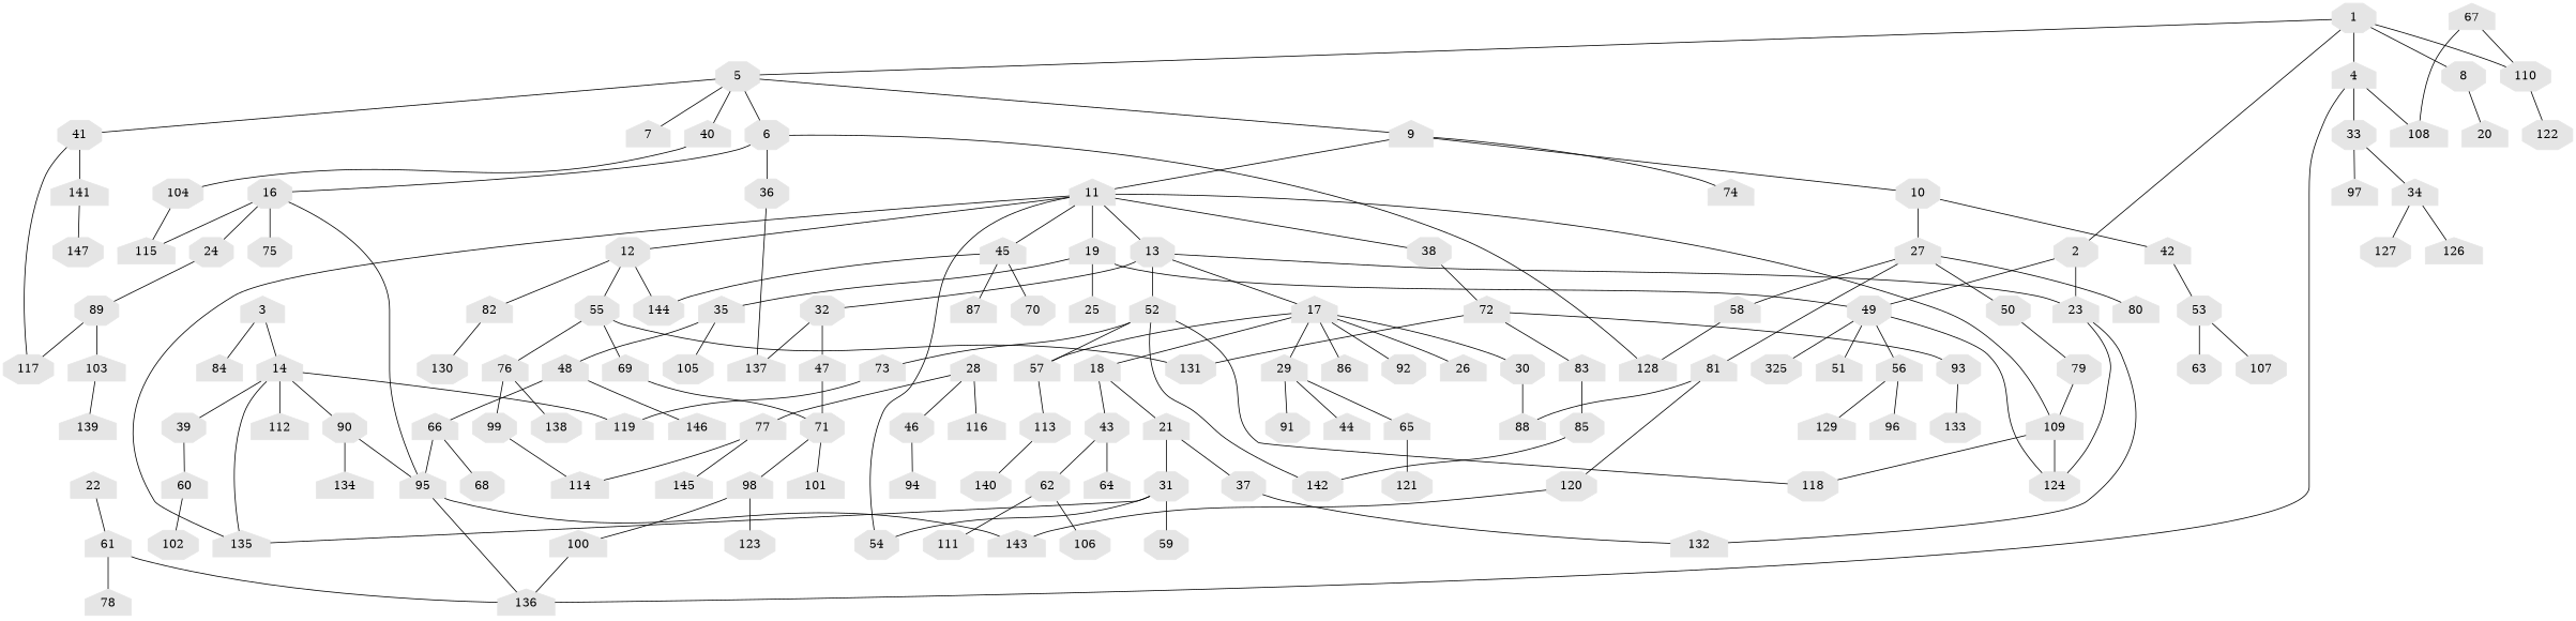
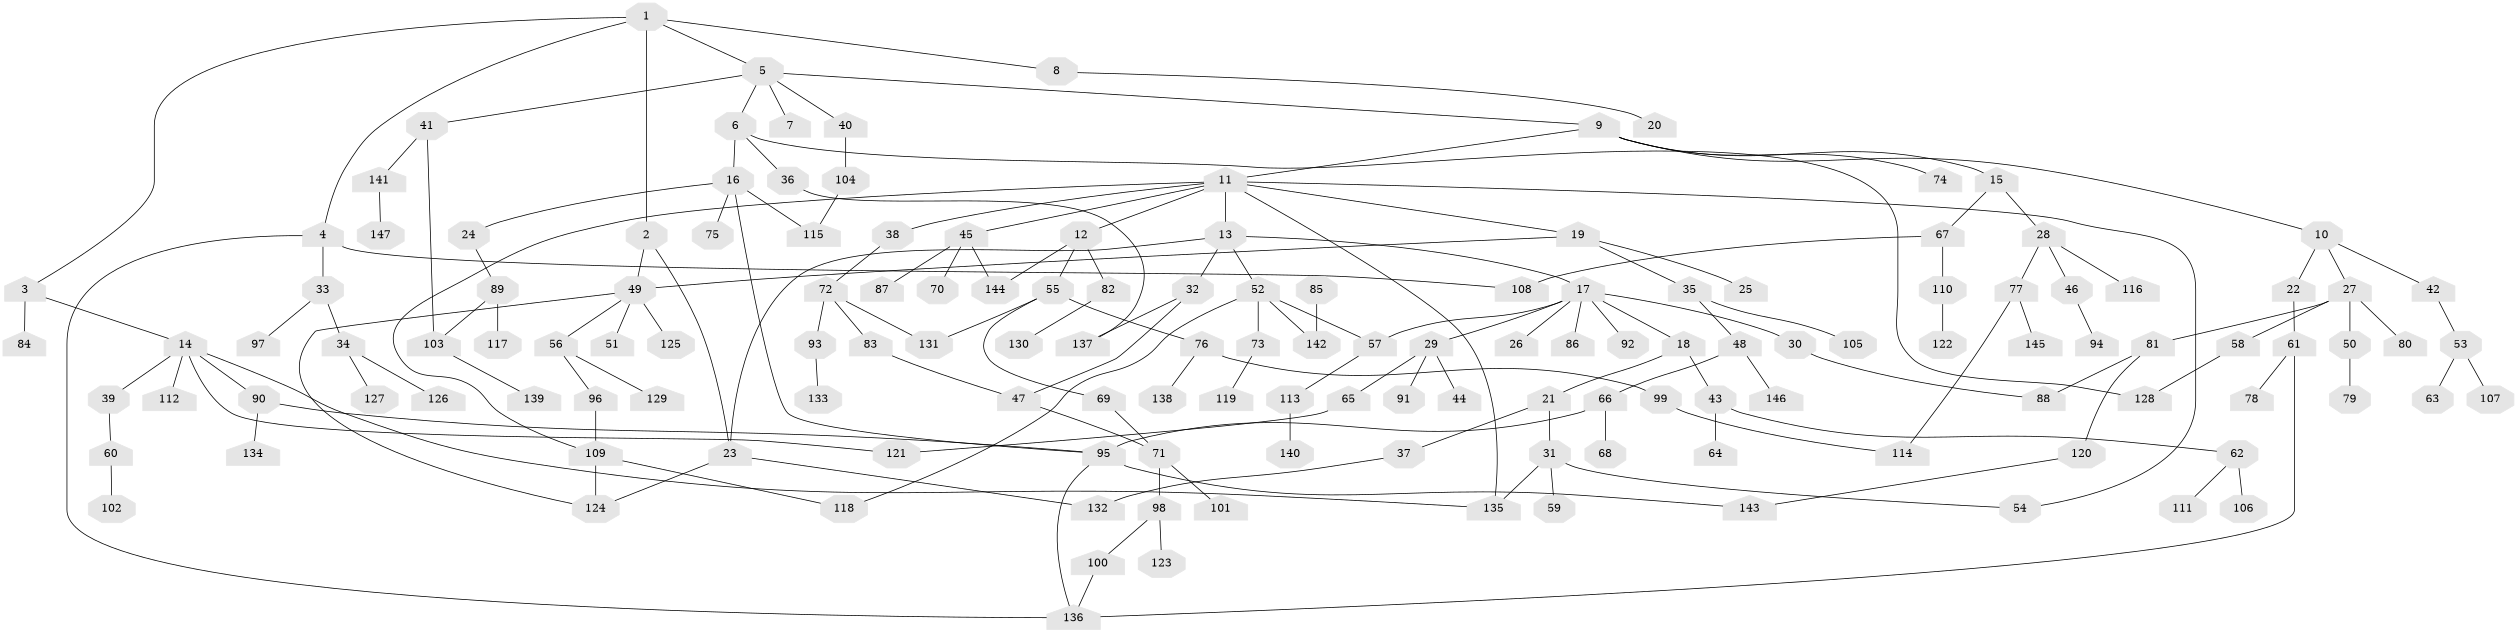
  graph {
    node [color=gray90 shape=house style=filled]
    1 [shape=octagon]
    2 [shape=octagon]
    3
    4
    5 [shape=octagon]
    8 [shape=octagon]
    23
    49 [shape=octagon]
    14
    84
    33 [shape=octagon]
    108
    136
    6 [shape=octagon]
    7
    9
    40
    41 [shape=octagon]
    20
    124 [shape=octagon]
    132
    51
    56
-   125 [shape=octagon label=325]
+   125 [shape=octagon]
    135
    39 [shape=octagon]
    90 [shape=octagon]
    112
    121 [shape=octagon]
    34
    97
    16 [shape=octagon]
    36 [shape=octagon]
    128
    10 [shape=octagon]
    11
+   15
    74
    104 [shape=octagon]
    103
    141
    24 [shape=octagon]
    75 [shape=octagon]
    95
    115
    137
    22
    27
    42
    12 [shape=octagon]
    13 [shape=octagon]
    19
    38 [shape=octagon]
    45
    54 [shape=octagon]
    109
    28
    67
    61
    50 [shape=octagon]
    58
    80
    81
    53 [shape=octagon]
    55 [shape=octagon]
    82
    144 [shape=octagon]
    17
    32 [shape=octagon]
    52
    25
    35
    72
    70 [shape=octagon]
    87
    118 [shape=octagon]
    69
    76
    131 [shape=octagon]
    130 [shape=octagon]
    18
    26
    29
    30 [shape=octagon]
    57
    86
    92 [shape=octagon]
    47
    73
    142 [shape=octagon]
    60
    134
    46 [shape=octagon]
    77
    116
    110 [shape=octagon]
    89 [shape=octagon]
    143
    21
    43 [shape=octagon]
    44
    65
    91 [shape=octagon]
    88
    113 [shape=octagon]
    31 [shape=octagon]
    37 [shape=octagon]
    62 [shape=octagon]
    64
    48
    105 [shape=octagon]
    59 [shape=octagon]
    78
    117 [shape=octagon]
    79 [shape=octagon]
    120 [shape=octagon]
    94
    114
    145
    71 [shape=octagon]
    126
    127 [shape=octagon]
    66
    146
    83
    93 [shape=octagon]
    102 [shape=octagon]
    139
    147 [shape=octagon]
    63 [shape=octagon]
    107 [shape=octagon]
    106 [shape=octagon]
    111 [shape=octagon]
    98
    101
    68 [shape=octagon]
    96
    129
    119
    99 [shape=octagon]
    138 [shape=octagon]
    140 [shape=octagon]
    122 [shape=octagon]
    100
    123 [shape=octagon]
    85 [shape=octagon]
    133 [shape=octagon]
    1 -- 2
-   1 -- 110
+   1 -- 3
    1 -- 4
    1 -- 5
    1 -- 8
    2 -- 23
    2 -- 49
    3 -- 14
    3 -- 84
    4 -- 33
    4 -- 108
    4 -- 136
    5 -- 6
    5 -- 7
    5 -- 9
    5 -- 40
    5 -- 41
    8 -- 20
    23 -- 124
    23 -- 132
    49 -- 124
    49 -- 51
    49 -- 56
    49 -- 125
    14 -- 135
    14 -- 39
    14 -- 90
    14 -- 112
-   14 -- 119
+   14 -- 121
    33 -- 34
    33 -- 97
    6 -- 16
    6 -- 36
    6 -- 128
    9 -- 10
    9 -- 11
+   9 -- 15
    9 -- 74
    40 -- 104
-   41 -- 117
+   41 -- 103
    41 -- 141
    56 -- 96
    56 -- 129
    39 -- 60
    90 -- 95
    90 -- 134
    34 -- 126
    34 -- 127
    16 -- 24
    16 -- 75
    16 -- 95
    16 -- 115
    36 -- 137
+   10 -- 22
    10 -- 27
    10 -- 42
    11 -- 135
    11 -- 12
    11 -- 13
    11 -- 19
    11 -- 38
    11 -- 45
    11 -- 54
    11 -- 109
+   15 -- 28
+   15 -- 67
    104 -- 115
    103 -- 139
    141 -- 147
    24 -- 89
    95 -- 136
    95 -- 143
    22 -- 61
    27 -- 50
    27 -- 58
    27 -- 80
    27 -- 81
    42 -- 53
    12 -- 55
    12 -- 82
    12 -- 144
    13 -- 23
    13 -- 17
    13 -- 32
    13 -- 52
    19 -- 49
    19 -- 25
    19 -- 35
    38 -- 72
    45 -- 144
    45 -- 70
    45 -- 87
    109 -- 124
    109 -- 118
    28 -- 46
    28 -- 77
    28 -- 116
    67 -- 108
    67 -- 110
    61 -- 136
    61 -- 78
    50 -- 79
    58 -- 128
    81 -- 88
    81 -- 120
    53 -- 63
    53 -- 107
    55 -- 69
    55 -- 76
    55 -- 131
    82 -- 130
    17 -- 18
    17 -- 26
    17 -- 29
    17 -- 30
    17 -- 57
    17 -- 86
    17 -- 92
    32 -- 137
    32 -- 47
    52 -- 118
    52 -- 57
    52 -- 73
    52 -- 142
    35 -- 48
    35 -- 105
    72 -- 131
    72 -- 83
    72 -- 93
    69 -- 71
    76 -- 99
    76 -- 138
    18 -- 21
    18 -- 43
    29 -- 44
    29 -- 65
    29 -- 91
    30 -- 88
    57 -- 113
    47 -- 71
    73 -- 119
    60 -- 102
    46 -- 94
    77 -- 114
    77 -- 145
    110 -- 122
    89 -- 103
    89 -- 117
    21 -- 31
    21 -- 37
    43 -- 62
    43 -- 64
    65 -- 121
    113 -- 140
    31 -- 135
    31 -- 54
    31 -- 59
    37 -- 132
    62 -- 106
    62 -- 111
    48 -- 66
    48 -- 146
    120 -- 143
    71 -- 98
    71 -- 101
    66 -- 95
    66 -- 68
-   83 -- 85
+   83 -- 47
    93 -- 133
    98 -- 100
    98 -- 123
-   79 -- 109
+   96 -- 109
    99 -- 114
    100 -- 136
    85 -- 142
  }
